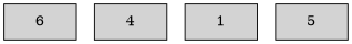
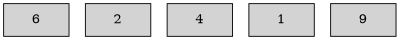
  graph {
    node [shape=rect style=filled]
    6 [width=1]
+   2 [width=1]
    4 [width=1]
    1 [width=1]
-   5 [width=1]
+   5 [width=1 label=9]
  }
